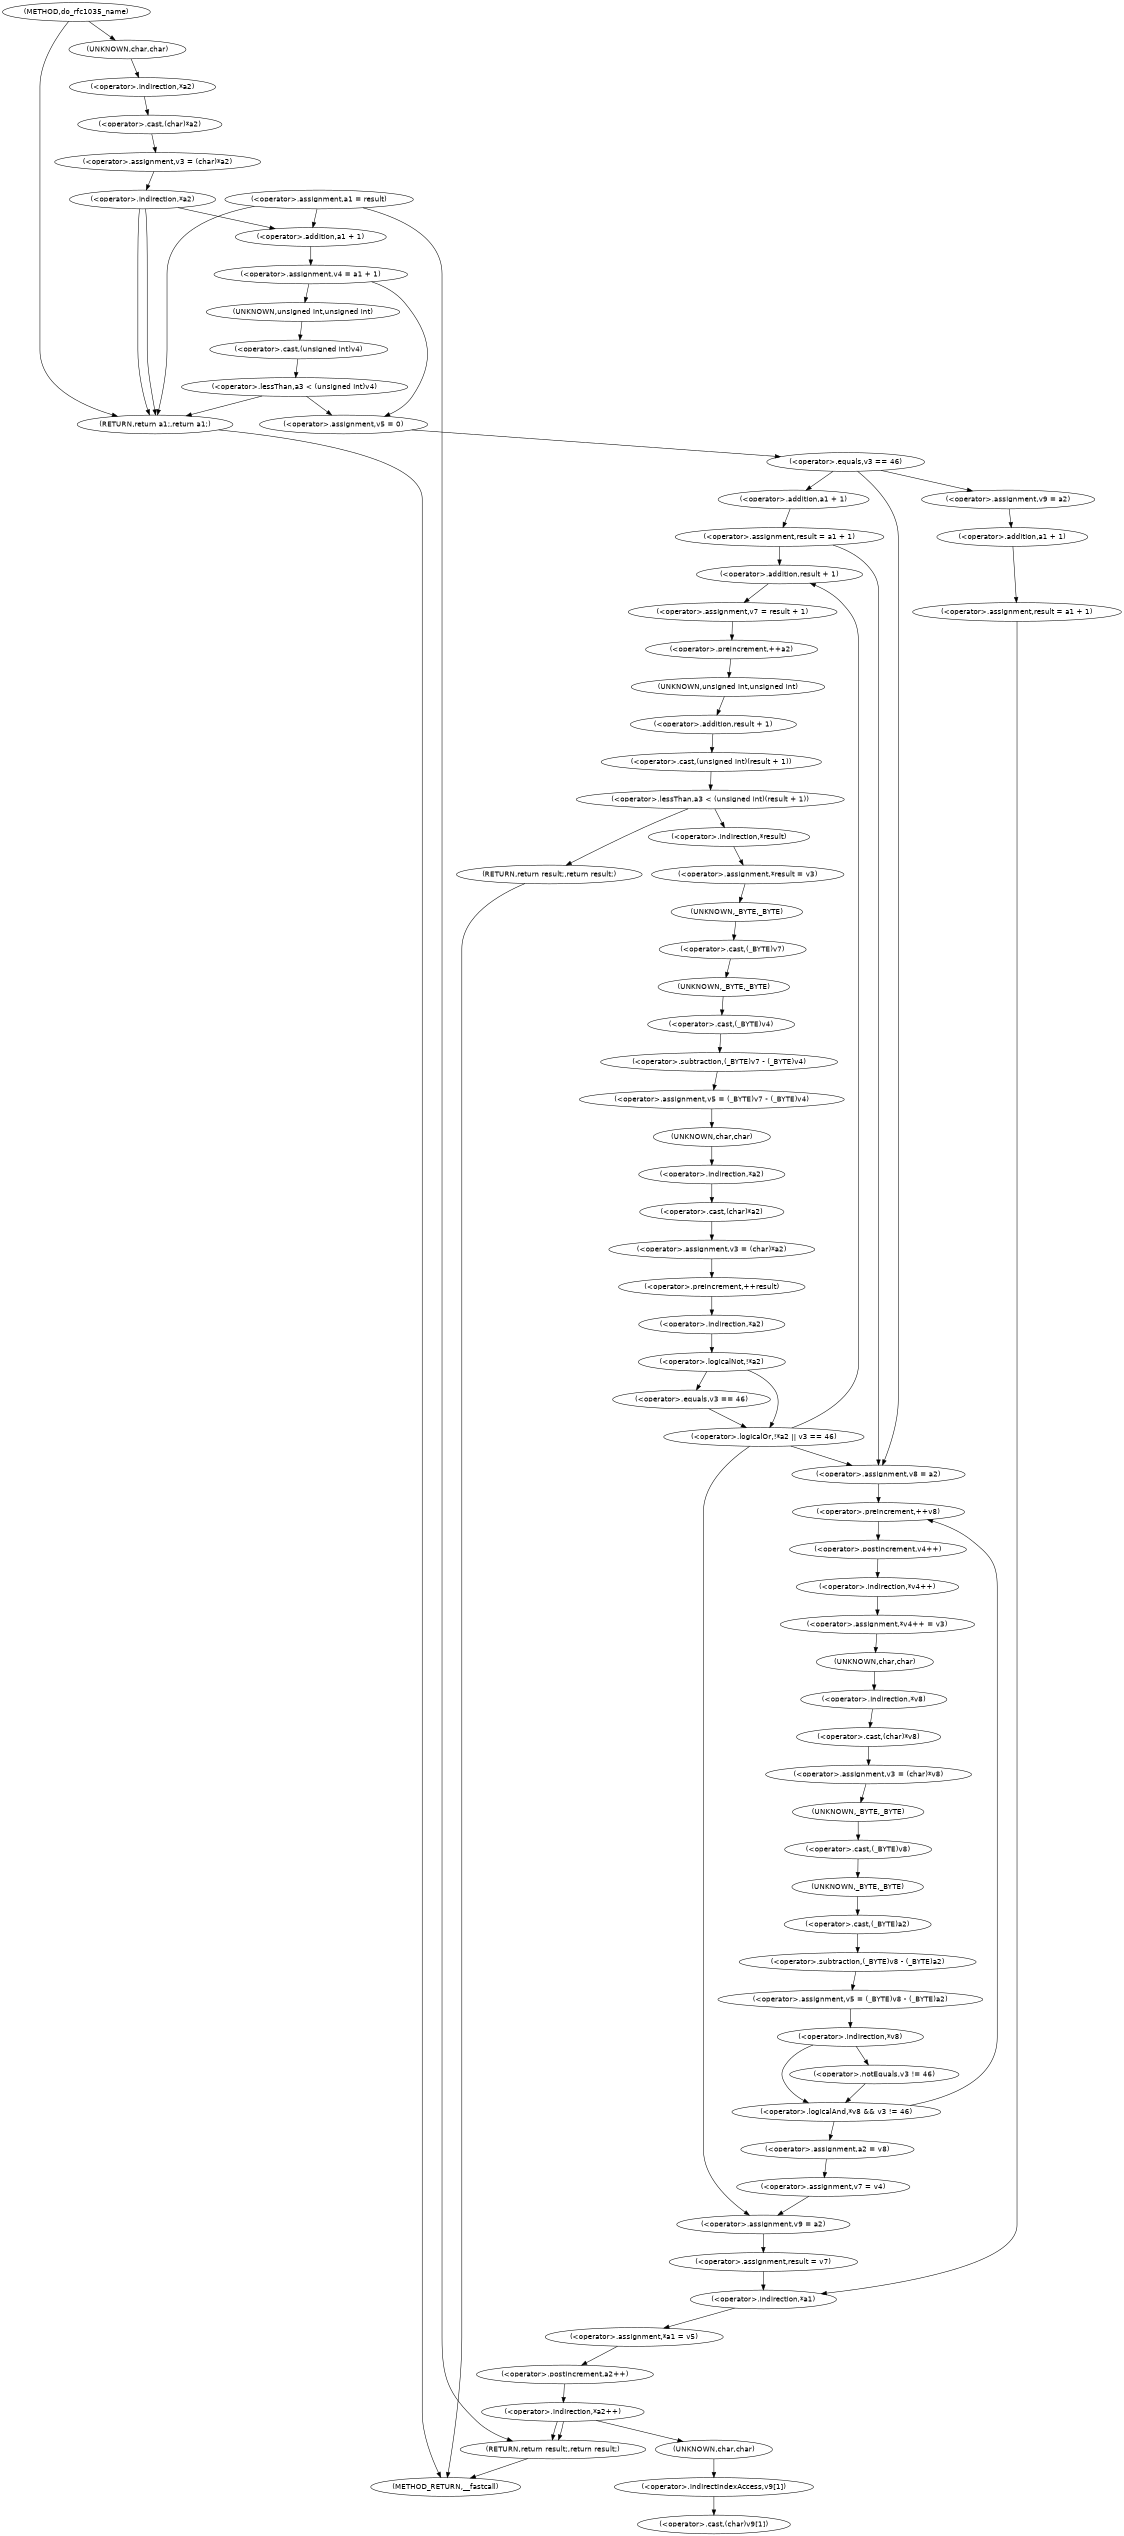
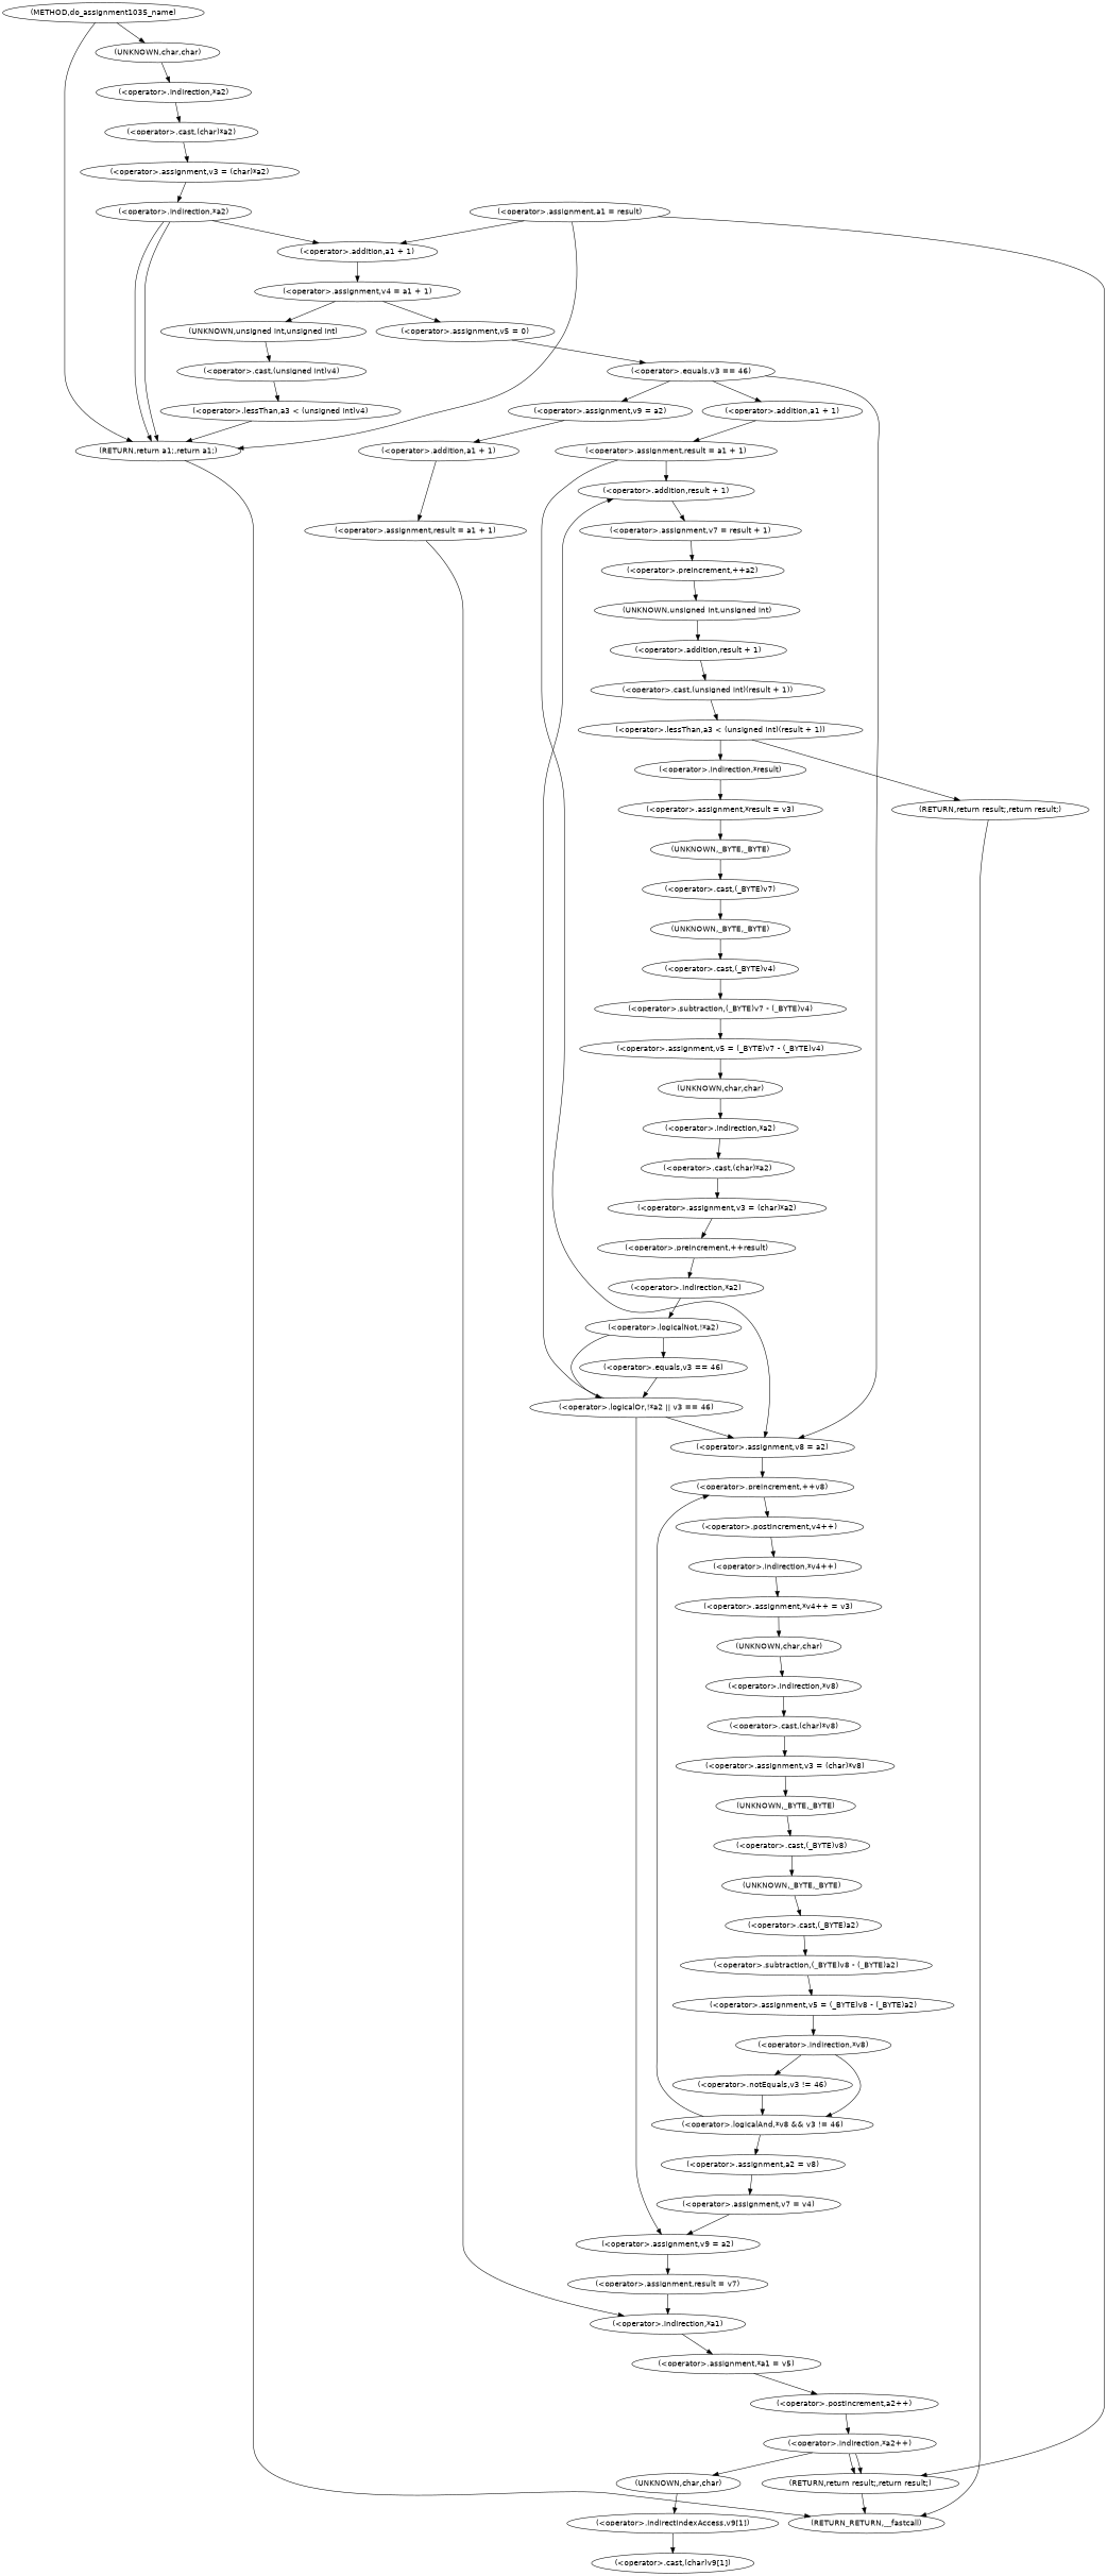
  digraph {
    fontname="DejaVu Sans"
    node [fontname="DejaVu Sans"]
    edge [fontname="DejaVu Sans"]
    n1 [label="(<operator>.assignment,v3 = (char)*a2)"]
    n2 [label="(<operator>.indirection,*a2)"]
    n3 [label="(<operator>.addition,a1 + 1)"]
    n4 [label="(RETURN,return a1;,return a1;)"]
    n5 [label="(<operator>.cast,(char)*a2)"]
    n6 [label="(UNKNOWN,char,char)"]
    n7 [label="(<operator>.indirection,*a2)"]
    n8 [label="(<operator>.assignment,v4 = a1 + 1)"]
-   n9 [label="(METHOD_RETURN,__fastcall)"]
+   n9 [label="(RETURN_RETURN,__fastcall)"]
    n10 [label="(UNKNOWN,unsigned int,unsigned int)"]
    n11 [label="(<operator>.assignment,v5 = 0)"]
    n12 [label="(<operator>.cast,(unsigned int)v4)"]
    n13 [label="(<operator>.equals,v3 == 46)"]
    n14 [label="(<operator>.lessThan,a3 < (unsigned int)v4)"]
    n15 [label="(<operator>.assignment,v9 = a2)"]
    n16 [label="(<operator>.addition,a1 + 1)"]
    n17 [label="(<operator>.assignment,v8 = a2)"]
    n18 [label="(<operator>.addition,a1 + 1)"]
    n19 [label="(<operator>.assignment,result = a1 + 1)"]
    n20 [label="(<operator>.preIncrement,++v8)"]
    n21 [label="(<operator>.assignment,result = a1 + 1)"]
    n22 [label="(<operator>.indirection,*a1)"]
    n23 [label="(<operator>.assignment,*a1 = v5)"]
    n24 [label="(<operator>.addition,result + 1)"]
    n25 [label="(<operator>.assignment,v7 = result + 1)"]
    n26 [label="(<operator>.preIncrement,++a2)"]
    n27 [label="(UNKNOWN,unsigned int,unsigned int)"]
    n28 [label="(<operator>.addition,result + 1)"]
    n29 [label="(<operator>.lessThan,a3 < (unsigned int)(result + 1))"]
    n30 [label="(RETURN,return result;,return result;)"]
    n31 [label="(<operator>.indirection,*result)"]
    n32 [label="(<operator>.assignment,*result = v3)"]
    n33 [label="(<operator>.cast,(unsigned int)(result + 1))"]
    n34 [label="(UNKNOWN,_BYTE,_BYTE)"]
    n35 [label="(<operator>.cast,(_BYTE)v7)"]
    n36 [label="(<operator>.assignment,v5 = (_BYTE)v7 - (_BYTE)v4)"]
    n37 [label="(UNKNOWN,char,char)"]
    n38 [label="(<operator>.indirection,*a2)"]
    n39 [label="(<operator>.subtraction,(_BYTE)v7 - (_BYTE)v4)"]
    n40 [label="(UNKNOWN,_BYTE,_BYTE)"]
    n41 [label="(<operator>.cast,(_BYTE)v4)"]
    n42 [label="(<operator>.assignment,v3 = (char)*a2)"]
    n43 [label="(<operator>.preIncrement,++result)"]
    n44 [label="(<operator>.indirection,*a2)"]
    n45 [label="(<operator>.cast,(char)*a2)"]
    n46 [label="(<operator>.logicalNot,!*a2)"]
    n47 [label="(<operator>.logicalOr,!*a2 || v3 == 46)"]
    n48 [label="(<operator>.assignment,v9 = a2)"]
    n49 [label="(<operator>.assignment,result = v7)"]
    n50 [label="(<operator>.equals,v3 == 46)"]
    n51 [label="(<operator>.postIncrement,v4++)"]
    n52 [label="(<operator>.indirection,*v4++)"]
    n53 [label="(<operator>.assignment,*v4++ = v3)"]
    n54 [label="(UNKNOWN,char,char)"]
    n55 [label="(<operator>.indirection,*v8)"]
    n56 [label="(<operator>.assignment,v3 = (char)*v8)"]
    n57 [label="(UNKNOWN,_BYTE,_BYTE)"]
    n58 [label="(<operator>.cast,(_BYTE)v8)"]
    n59 [label="(<operator>.cast,(char)*v8)"]
    n60 [label="(<operator>.assignment,v5 = (_BYTE)v8 - (_BYTE)a2)"]
    n61 [label="(<operator>.indirection,*v8)"]
    n62 [label="(<operator>.logicalAnd,*v8 && v3 != 46)"]
    n63 [label="(<operator>.notEquals,v3 != 46)"]
    n64 [label="(<operator>.subtraction,(_BYTE)v8 - (_BYTE)a2)"]
    n65 [label="(UNKNOWN,_BYTE,_BYTE)"]
    n66 [label="(<operator>.cast,(_BYTE)a2)"]
    n67 [label="(<operator>.assignment,a2 = v8)"]
    n68 [label="(<operator>.assignment,v7 = v4)"]
    n69 [label="(<operator>.postIncrement,a2++)"]
    n70 [label="(<operator>.indirection,*a2++)"]
    n71 [label="(UNKNOWN,char,char)"]
    n72 [label="(RETURN,return result;,return result;)"]
    n73 [label="(<operator>.indirectIndexAccess,v9[1])"]
    n74 [label="(<operator>.assignment,a1 = result)"]
    n75 [label="(<operator>.cast,(char)v9[1])"]
-   n76 [label="(METHOD,do_rfc1035_name)"]
+   n76 [label="(METHOD,do_assignment1035_name)"]
    n1 -> n2
    n2 -> n3
    n2 -> n4
    n2 -> n4
    n3 -> n8
    n4 -> n9
    n5 -> n1
    n6 -> n7
    n7 -> n5
    n8 -> n10
    n8 -> n11
    n10 -> n12
    n11 -> n13
    n12 -> n14
    n13 -> n15
    n13 -> n16
    n13 -> n17
    n14 -> n4
-   n14 -> n11
    n15 -> n18
    n16 -> n19
    n17 -> n20
    n18 -> n21
    n19 -> n17
    n19 -> n24
    n20 -> n51
    n21 -> n22
    n22 -> n23
    n23 -> n69
    n24 -> n25
    n25 -> n26
    n26 -> n27
    n27 -> n28
    n28 -> n33
    n29 -> n30
    n29 -> n31
    n30 -> n9
    n31 -> n32
    n32 -> n34
    n33 -> n29
    n34 -> n35
    n35 -> n40
    n36 -> n37
    n37 -> n38
    n38 -> n45
    n39 -> n36
    n40 -> n41
    n41 -> n39
    n42 -> n43
    n43 -> n44
    n44 -> n46
    n45 -> n42
    n46 -> n47
    n46 -> n50
    n47 -> n17
    n47 -> n24
    n47 -> n48
    n48 -> n49
    n49 -> n22
    n50 -> n47
    n51 -> n52
    n52 -> n53
    n53 -> n54
    n54 -> n55
    n55 -> n59
    n56 -> n57
    n57 -> n58
    n58 -> n65
    n59 -> n56
    n60 -> n61
    n61 -> n62
    n61 -> n63
    n62 -> n20
    n62 -> n67
    n63 -> n62
    n64 -> n60
    n65 -> n66
    n66 -> n64
    n67 -> n68
    n68 -> n48
    n69 -> n70
    n70 -> n71
    n70 -> n72
    n70 -> n72
    n71 -> n73
    n72 -> n9
    n73 -> n75
    n74 -> n3
    n74 -> n4
    n74 -> n72
    n76 -> n4
    n76 -> n6
  }
